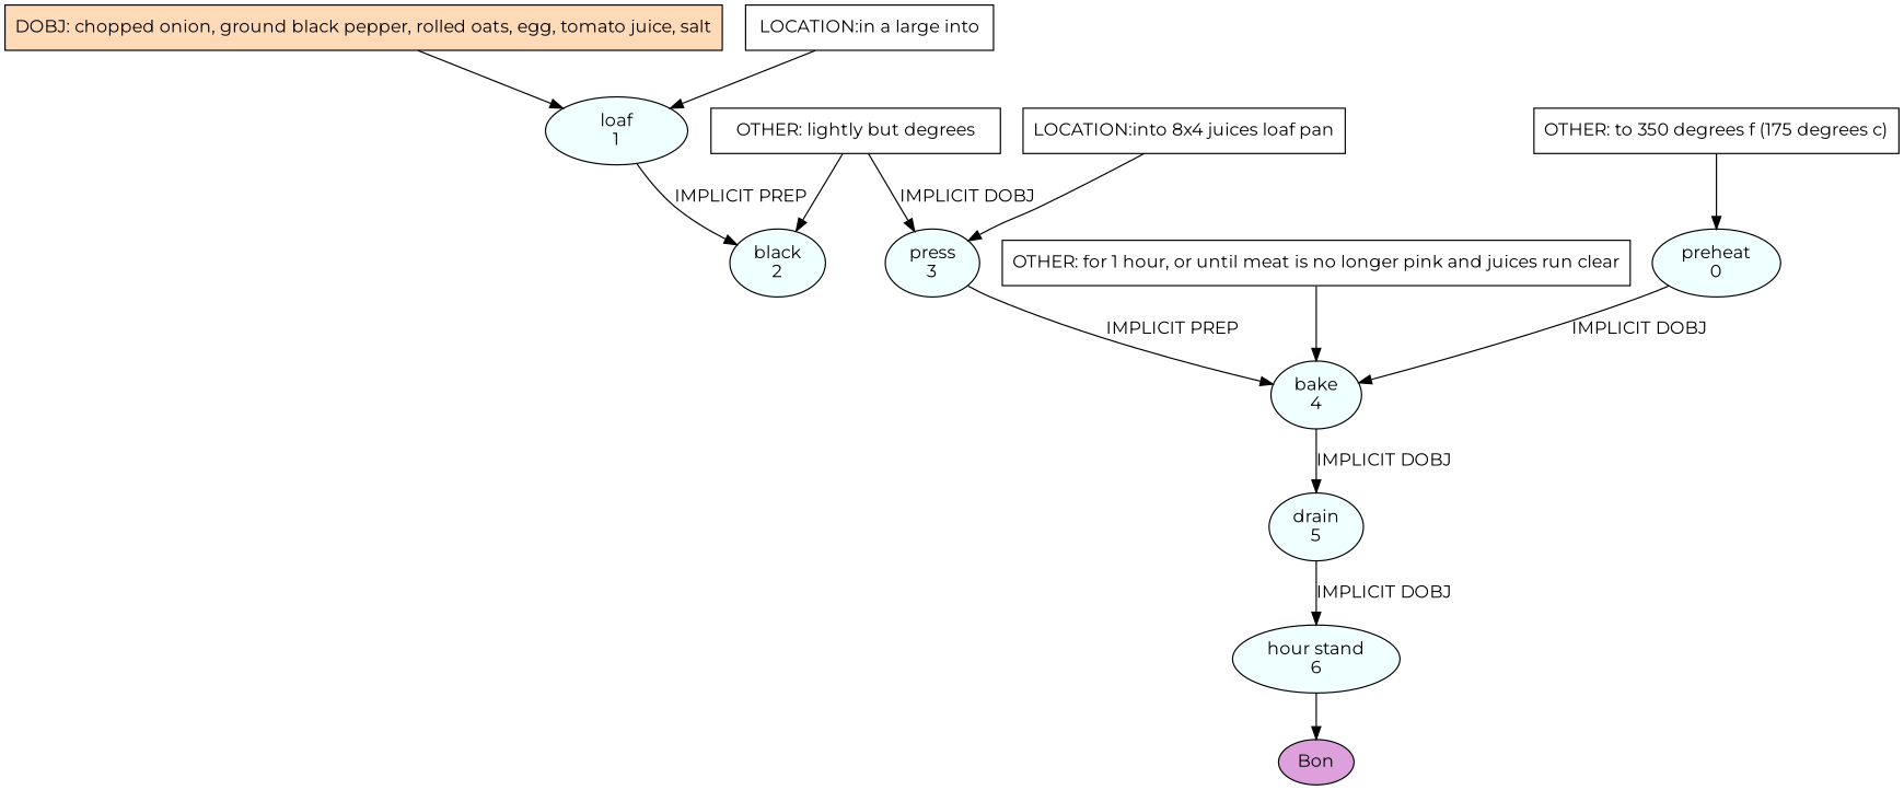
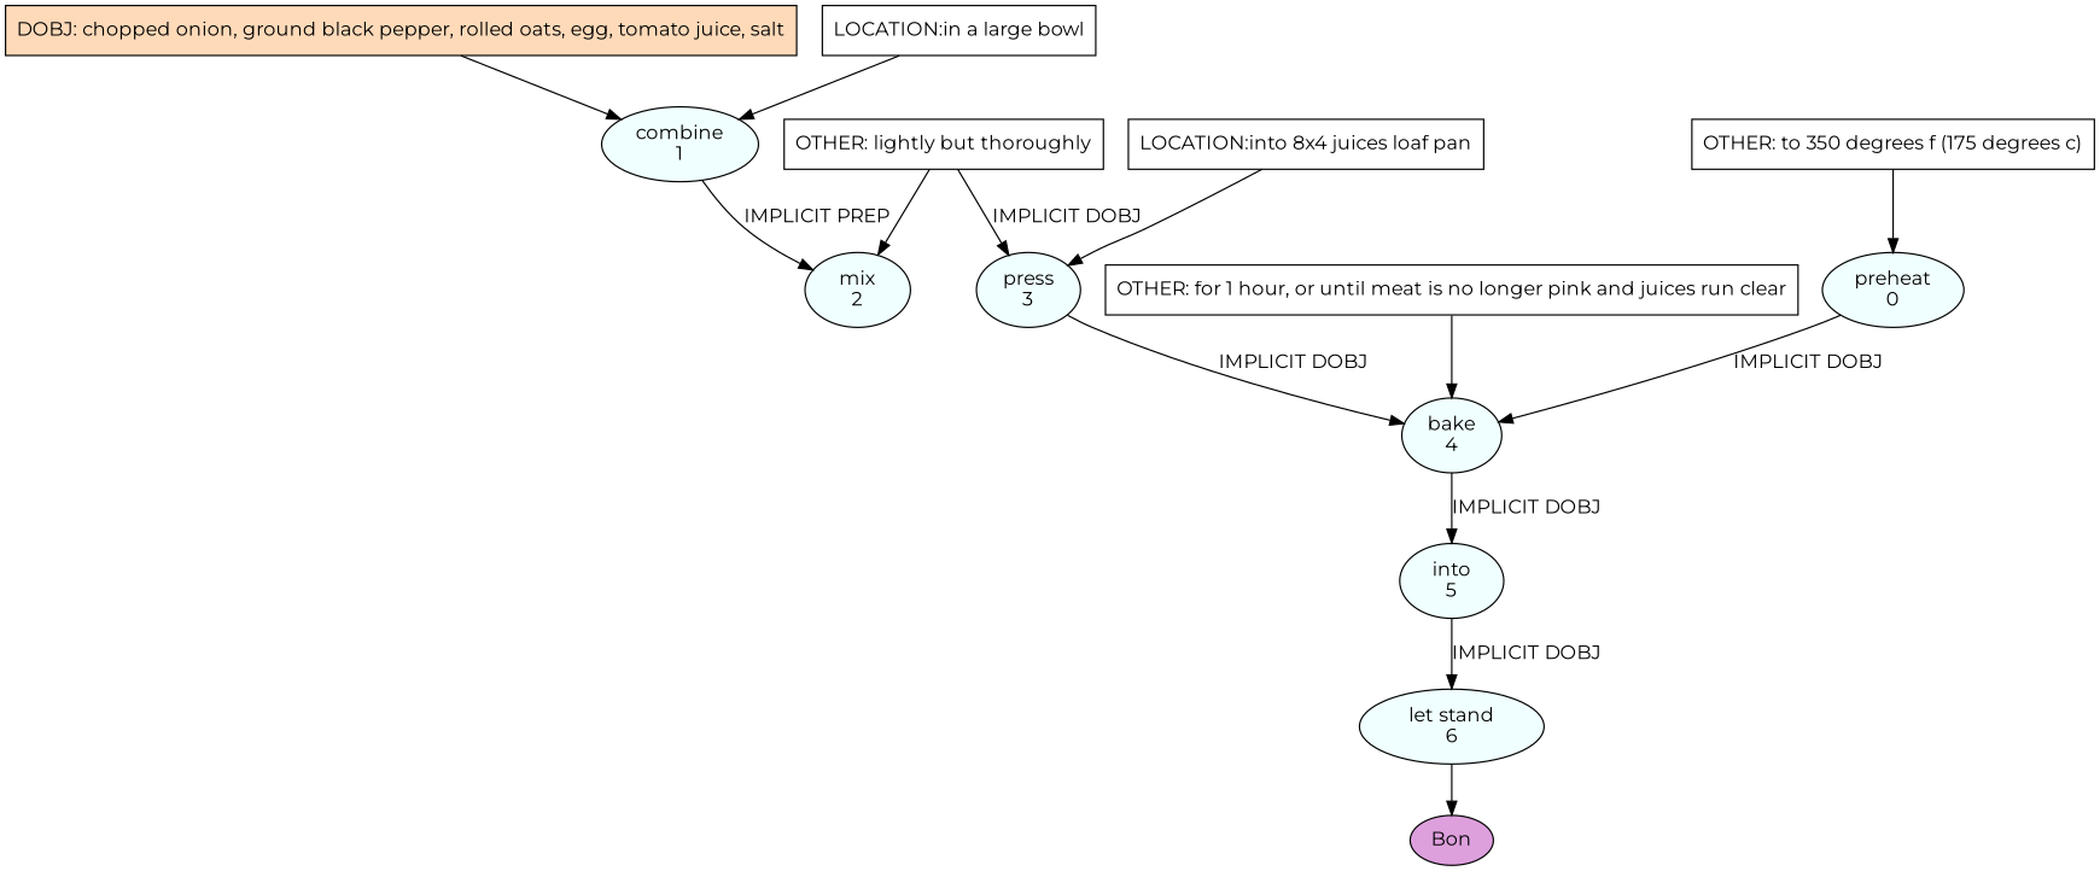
  digraph {
    fontname=Montserrat
    node [fillcolor=azure fontname=Montserrat shape=oval style=filled]
    edge [fontname=Montserrat]
    n1 [label="preheat\n0"]
    n2 [label="bake\n4"]
-   n3 [label="drain\n5"]
-   n4 [label="loaf\n1"]
-   n5 [label="black\n2"]
+   n3 [label="into\n5"]
+   n4 [label="combine\n1"]
+   n5 [label="mix\n2"]
    n6 [label="press\n3"]
-   n7 [label="hour stand\n6"]
+   n7 [label="let stand\n6"]
    n8 [fillcolor=plum label=Bon]
    n9 [fillcolor=white label="OTHER: to 350 degrees f (175 degrees c)" shape=box]
    n10 [fillcolor=peachpuff label="DOBJ: chopped onion, ground black pepper, rolled oats, egg, tomato juice, salt" shape=box]
-   n11 [fillcolor=white label="LOCATION:in a large into" shape=box]
-   n12 [fillcolor=white label="OTHER: lightly but degrees" shape=box]
+   n11 [fillcolor=white label="LOCATION:in a large bowl" shape=box]
+   n12 [fillcolor=white label="OTHER: lightly but thoroughly" shape=box]
    n13 [fillcolor=white label="LOCATION:into 8x4 juices loaf pan" shape=box]
    n14 [fillcolor=white label="OTHER: for 1 hour, or until meat is no longer pink and juices run clear" shape=box]
    n1 -> n2 [label="IMPLICIT DOBJ"]
    n2 -> n3 [label="IMPLICIT DOBJ"]
    n3 -> n7 [label="IMPLICIT DOBJ"]
    n4 -> n5 [label="IMPLICIT PREP"]
-   n6 -> n2 [label="IMPLICIT PREP"]
+   n6 -> n2 [label="IMPLICIT DOBJ"]
    n7 -> n8
    n9 -> n1
    n10 -> n4
    n11 -> n4
    n12 -> n5
    n12 -> n6 [label="IMPLICIT DOBJ"]
    n13 -> n6
    n14 -> n2
  }
